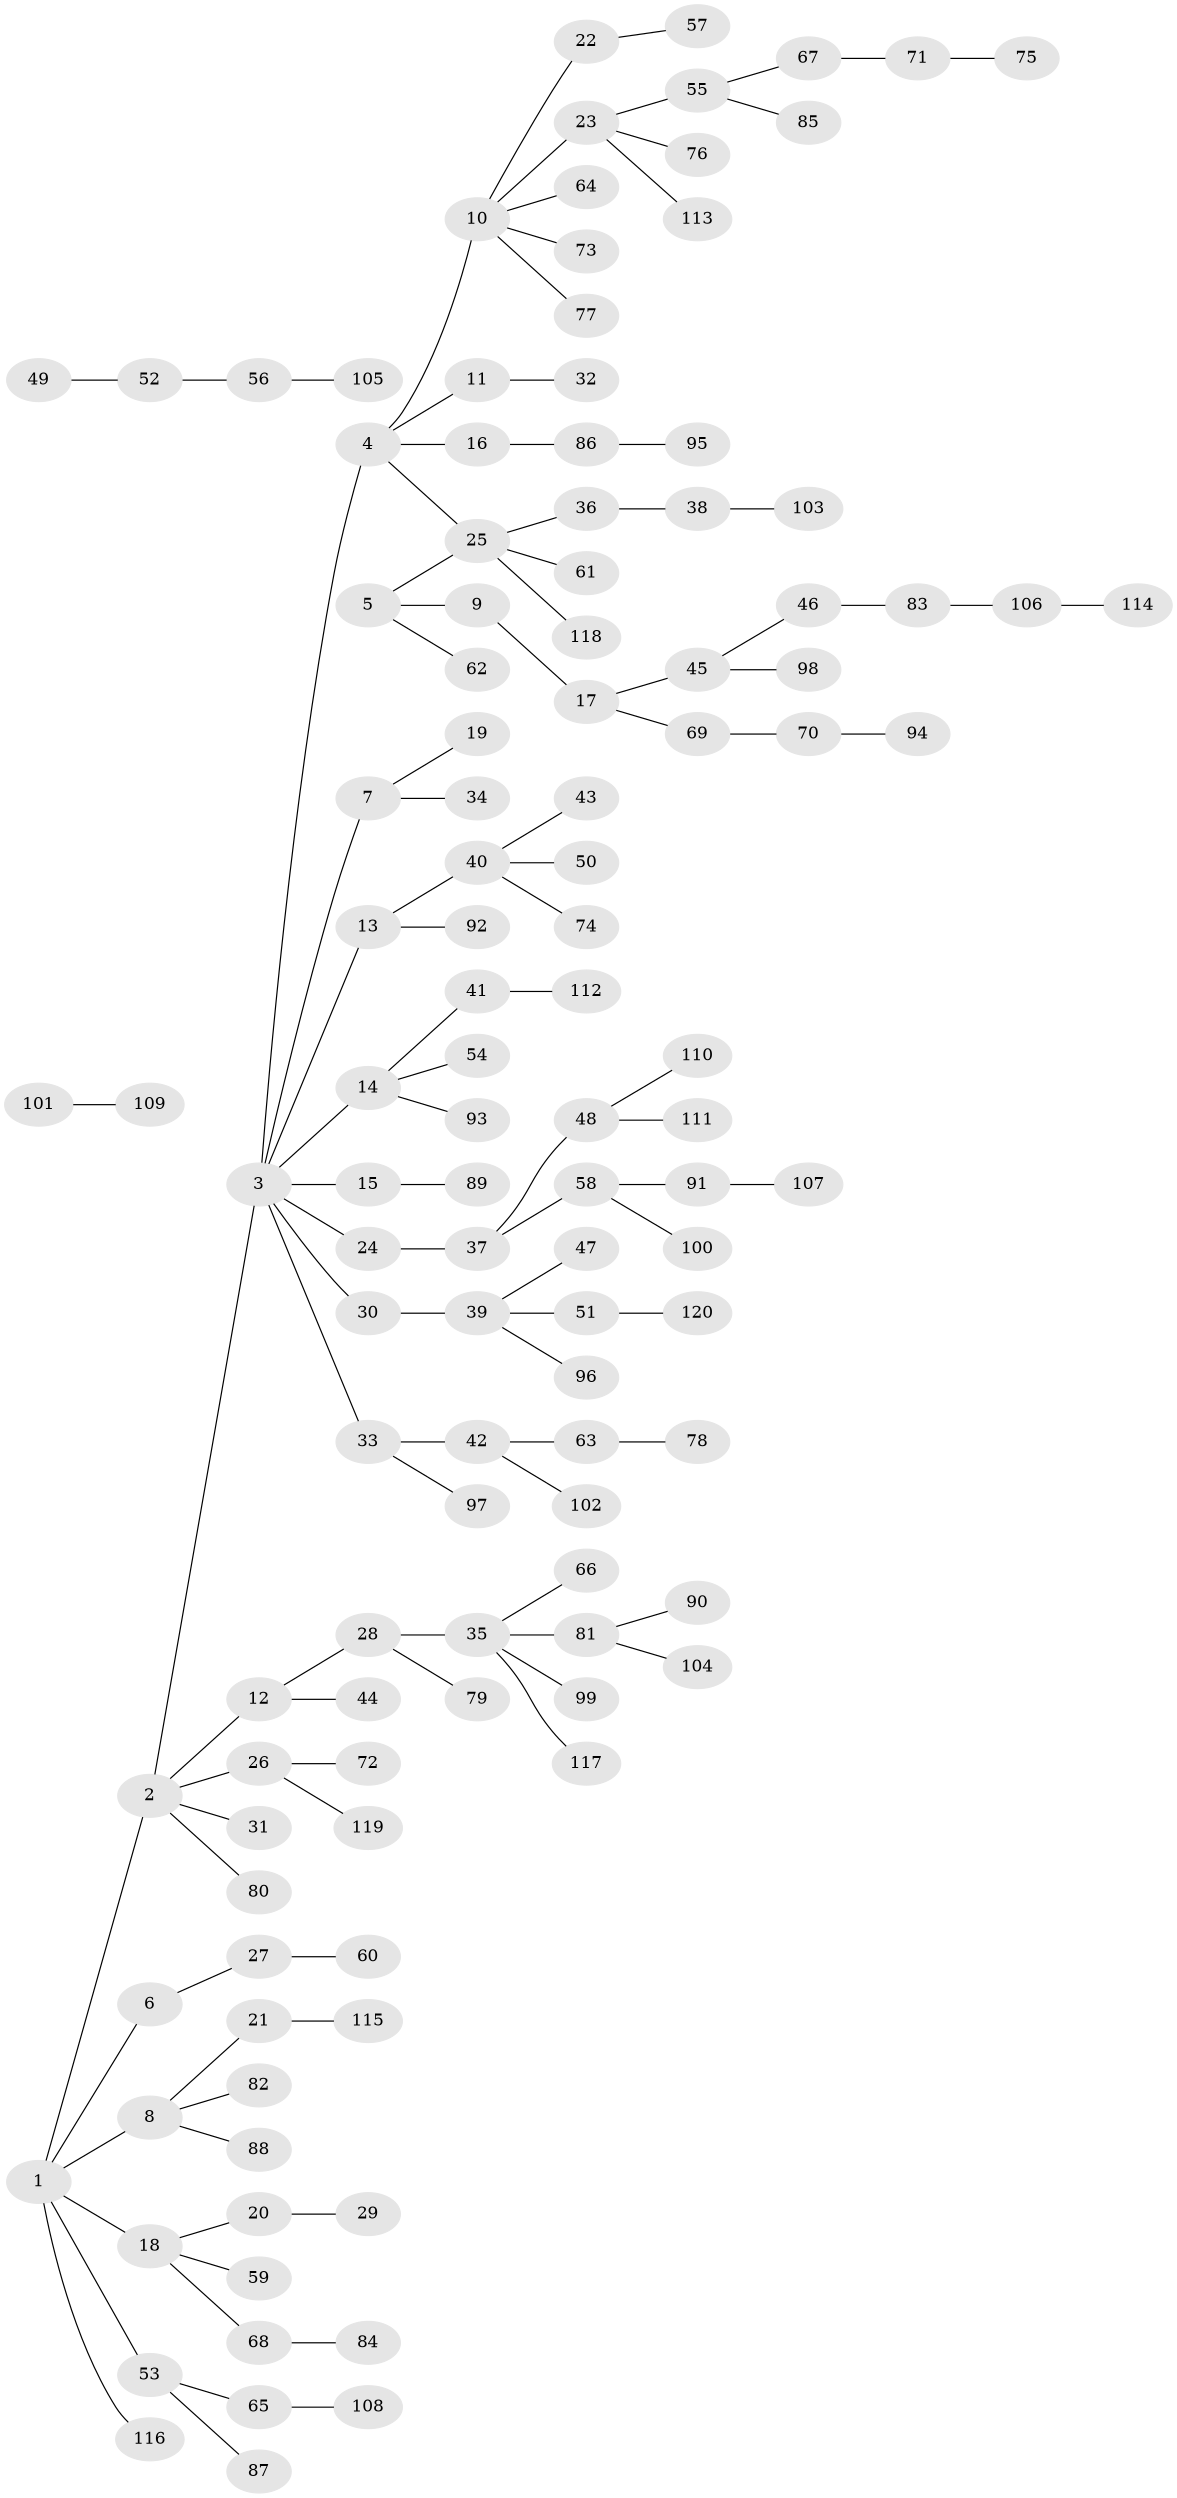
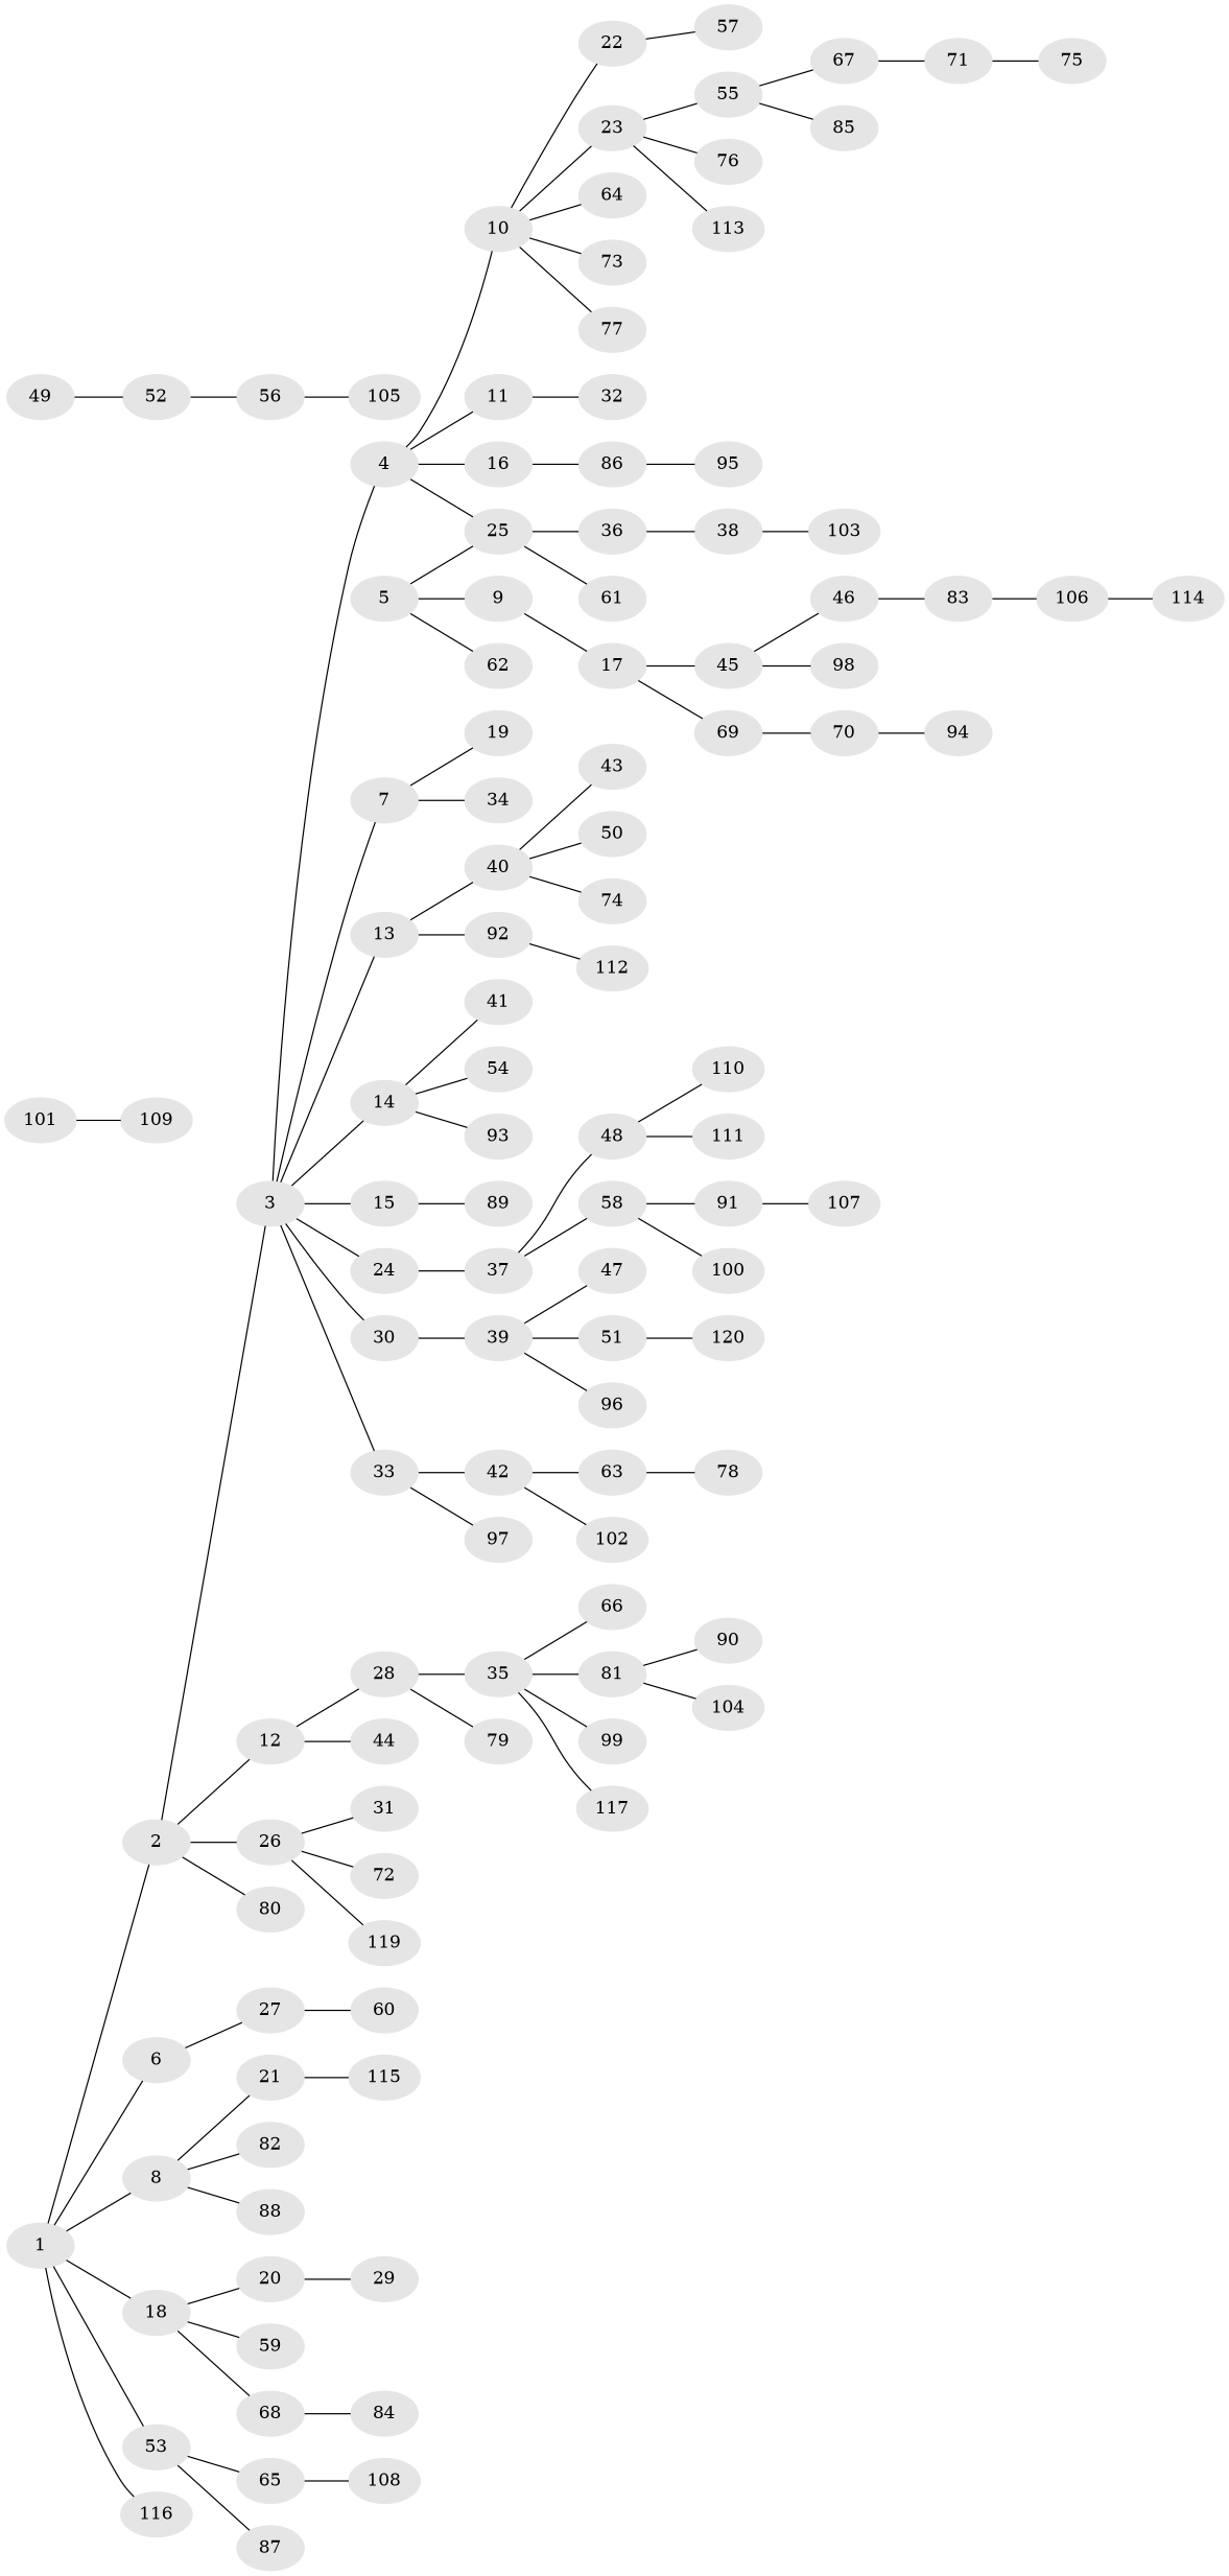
  graph {
    rankdir=LR
    node [color=gray90 style=filled]
    1
    2
    6
    8
    18
    53
    116
    3
    12
    26
    31
    80
    27
    21
    82
    88
    20
    59
    68
    65
    87
    4
    7
    13
    14
    15
    24
    30
    33
    28
    44
    72
    119
    10
    11
    16
    25
    19
    34
    40
    92
    41
    54
    93
    89
    37
    39
    42
    97
    5
    9
    62
    22
    23
    64
    73
    77
    32
    86
    17
    36
    61
-   118
    60
    115
    101
    109
    45
    69
    57
    55
    76
    113
    35
    79
    43
    50
    74
    112
    95
    46
    98
    70
    29
    84
    67
    85
    48
    58
    38
    66
    81
    99
    117
    47
    51
    96
    63
    102
    90
    104
    103
    110
    111
    91
    100
    120
    78
    83
    49
    52
    106
    56
    105
    108
    71
    107
    75
    94
    114
    1 -- 2
    1 -- 6
    1 -- 8
    1 -- 18
    1 -- 53
    1 -- 116
    2 -- 3
    2 -- 12
    2 -- 26
-   2 -- 31
+   26 -- 31
    2 -- 80
    6 -- 27
    8 -- 21
    8 -- 82
    8 -- 88
    18 -- 20
    18 -- 59
    18 -- 68
    53 -- 65
    53 -- 87
    3 -- 4
    3 -- 7
    3 -- 13
    3 -- 14
    3 -- 15
    3 -- 24
    3 -- 30
    3 -- 33
    12 -- 28
    12 -- 44
    26 -- 72
    26 -- 119
    27 -- 60
    21 -- 115
    20 -- 29
    68 -- 84
    65 -- 108
    4 -- 10
    4 -- 11
    4 -- 16
    4 -- 25
    7 -- 19
    7 -- 34
    13 -- 40
    13 -- 92
    14 -- 41
    14 -- 54
    14 -- 93
    15 -- 89
    24 -- 37
    30 -- 39
    33 -- 42
    33 -- 97
    28 -- 35
    28 -- 79
    10 -- 22
    10 -- 23
    10 -- 64
    10 -- 73
    10 -- 77
    11 -- 32
    16 -- 86
    25 -- 36
    25 -- 61
-   25 -- 118
    40 -- 43
    40 -- 50
    40 -- 74
-   41 -- 112
+   92 -- 112
    37 -- 48
    37 -- 58
    39 -- 47
    39 -- 51
    39 -- 96
    42 -- 63
    42 -- 102
    5 -- 25
    5 -- 9
    5 -- 62
    9 -- 17
    22 -- 57
    23 -- 55
    23 -- 76
    23 -- 113
    86 -- 95
    17 -- 45
    17 -- 69
    36 -- 38
    101 -- 109
    45 -- 46
    45 -- 98
    69 -- 70
    55 -- 67
    55 -- 85
    35 -- 66
    35 -- 81
    35 -- 99
    35 -- 117
    46 -- 83
    70 -- 94
    67 -- 71
    48 -- 110
    48 -- 111
    58 -- 91
    58 -- 100
    38 -- 103
    81 -- 90
    81 -- 104
    51 -- 120
    63 -- 78
    91 -- 107
    83 -- 106
    49 -- 52
    52 -- 56
    106 -- 114
    56 -- 105
    71 -- 75
  }
